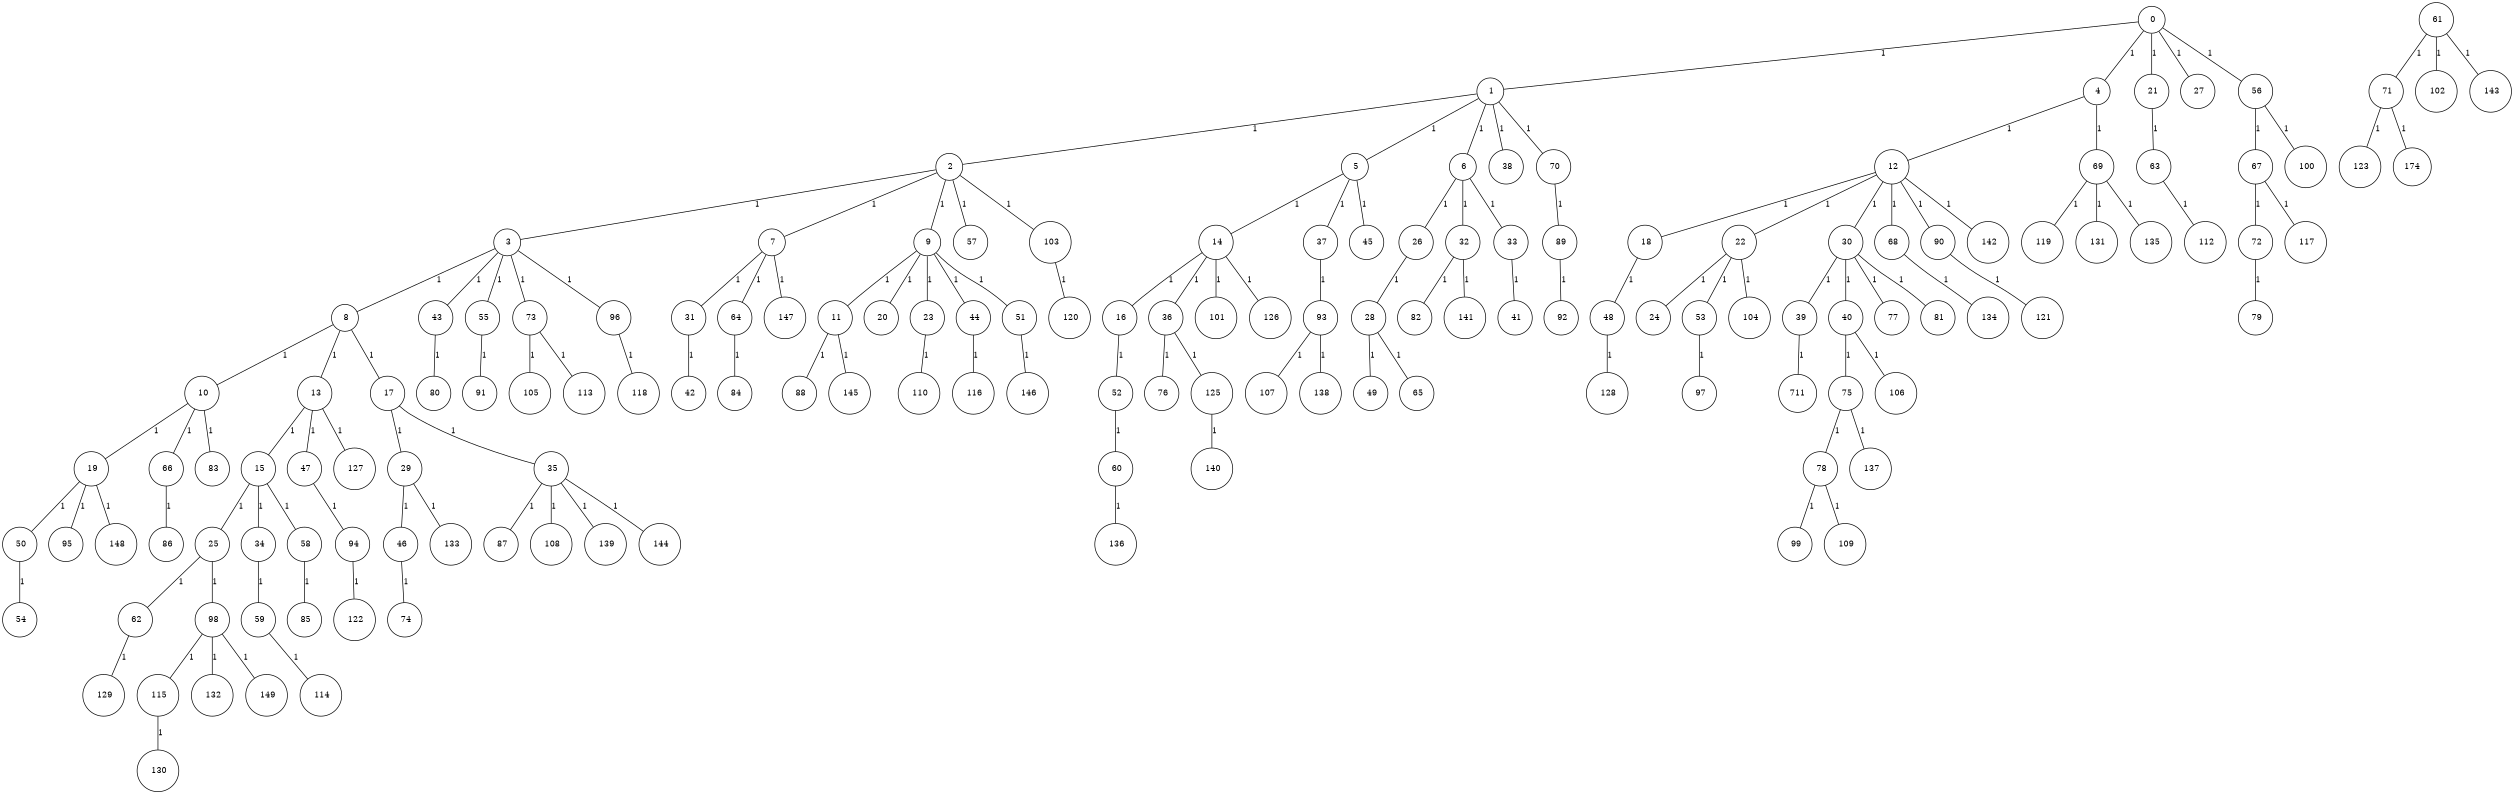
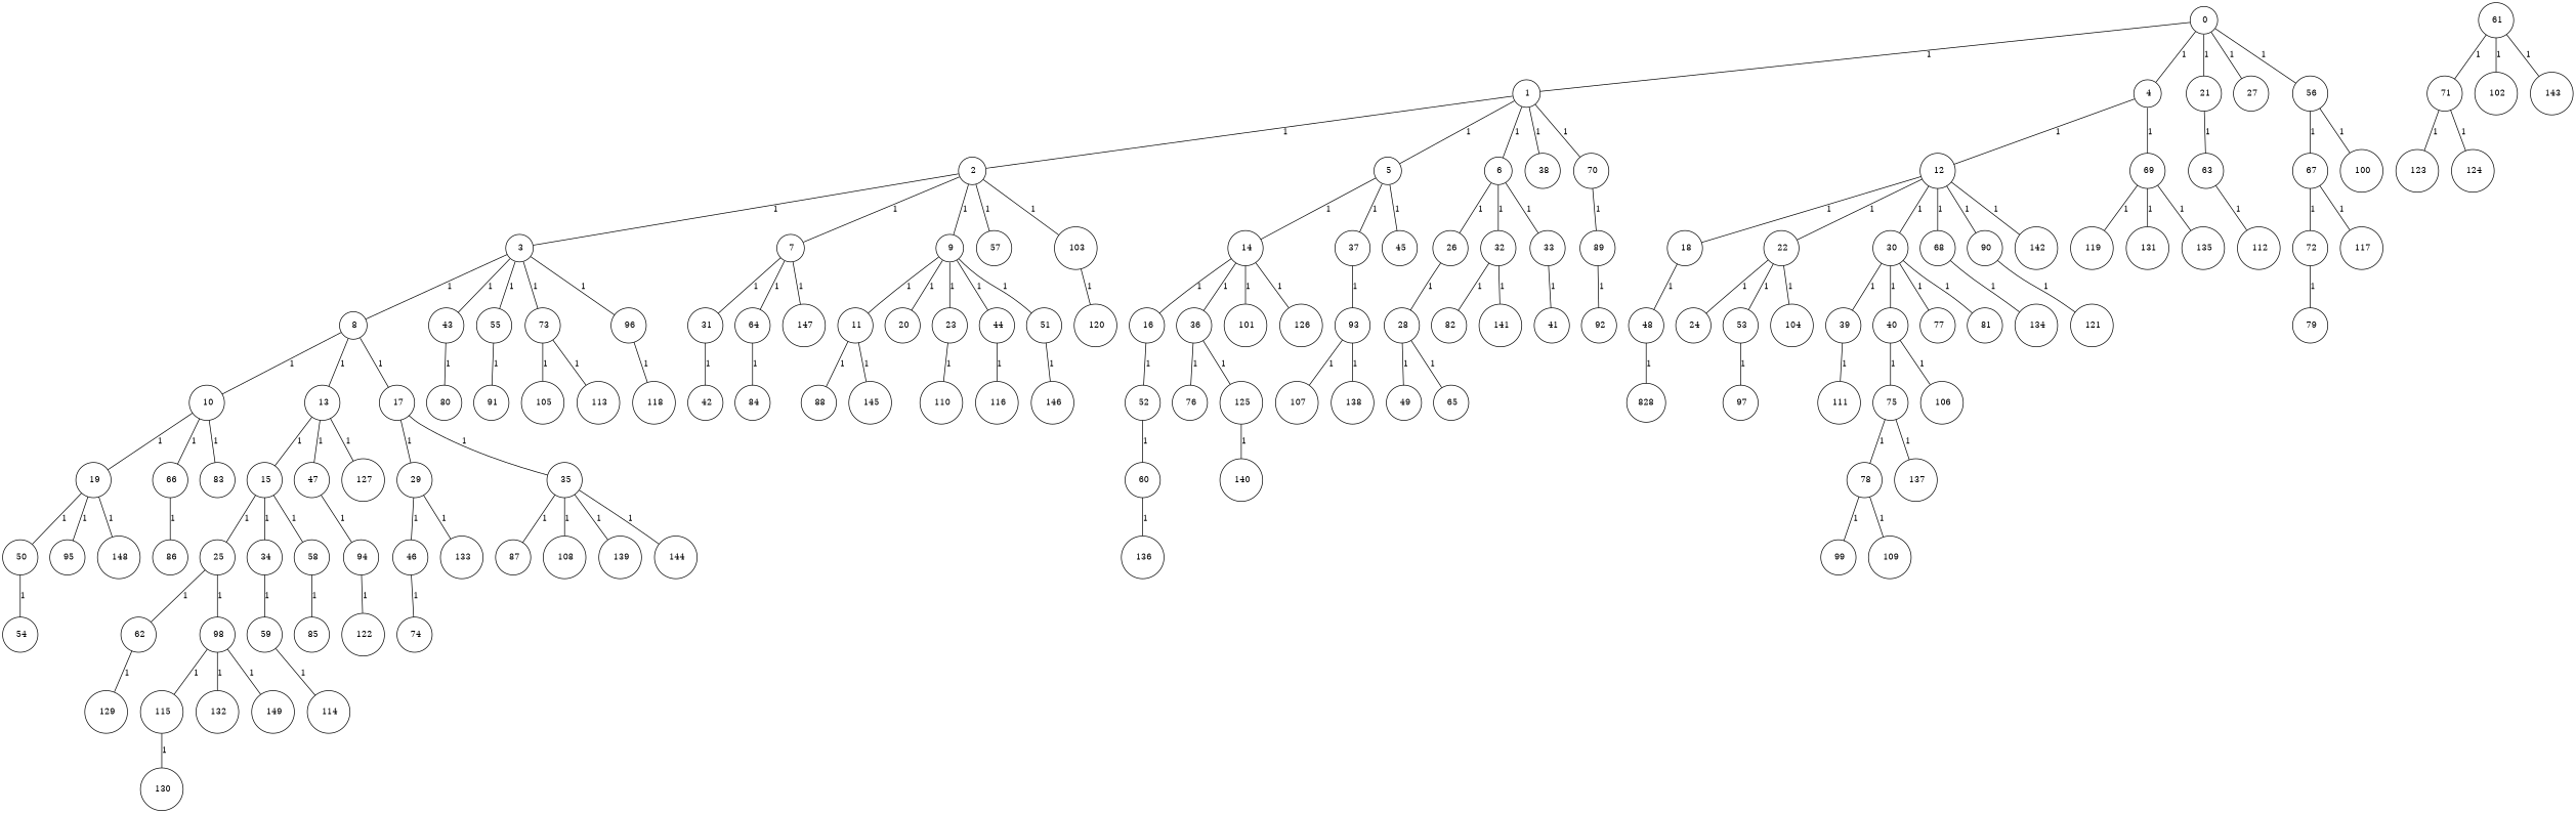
  graph {
    fixedsize="true;"
    fontname="DejaVu Serif"
    node [color=black fontname="DejaVu Serif" fontsize=12 hight=.12 shape=circle]
    edge [fontname="DejaVu Serif" fontsize=12]
    n1 [label=" 0" width=.12]
    n2 [label=" 1" width=.12]
    n3 [label=" 4" width=.12]
    n4 [label=" 21" width=.12]
    n5 [label=" 27" width=.12]
    n6 [label=" 56" width=.12]
    n7 [label=" 2" width=.12]
    n8 [label=" 5" width=.12]
    n9 [label=" 6" width=.12]
    n10 [label=" 38" width=.12]
    n11 [label=" 70" width=.12]
    n12 [label=" 12" width=.12]
    n13 [label=" 69" width=.12]
    n14 [label=" 63" width=.12]
    n15 [label=" 67" width=.12]
    n16 [label=" 100" width=.12]
    n17 [label=" 3" width=.12]
    n18 [label=" 7" width=.12]
    n19 [label=" 9" width=.12]
    n20 [label=" 57" width=.12]
    n21 [label=" 103" width=.12]
    n22 [label=" 14" width=.12]
    n23 [label=" 37" width=.12]
    n24 [label=" 45" width=.12]
    n25 [label=" 26" width=.12]
    n26 [label=" 32" width=.12]
    n27 [label=" 33" width=.12]
    n28 [label=" 89" width=.12]
    n29 [label=" 8" width=.12]
    n30 [label=" 43" width=.12]
    n31 [label=" 55" width=.12]
    n32 [label=" 73" width=.12]
    n33 [label=" 96" width=.12]
    n34 [label=" 31" width=.12]
    n35 [label=" 64" width=.12]
    n36 [label=" 147" width=.12]
    n37 [label=" 11" width=.12]
    n38 [label=" 20" width=.12]
    n39 [label=" 23" width=.12]
    n40 [label=" 44" width=.12]
    n41 [label=" 51" width=.12]
    n42 [label=" 120" width=.12]
    n43 [label=" 10" width=.12]
    n44 [label=" 13" width=.12]
    n45 [label=" 17" width=.12]
    n46 [label=" 80" width=.12]
    n47 [label=" 91" width=.12]
    n48 [label=" 105" width=.12]
    n49 [label=" 113" width=.12]
    n50 [label=" 118" width=.12]
    n51 [label=" 18" width=.12]
    n52 [label=" 22" width=.12]
    n53 [label=" 30" width=.12]
    n54 [label=" 68" width=.12]
    n55 [label=" 90" width=.12]
    n56 [label=" 142" width=.12]
    n57 [label=" 119" width=.12]
    n58 [label=" 131" width=.12]
    n59 [label=" 135" width=.12]
    n60 [label=" 16" width=.12]
    n61 [label=" 36" width=.12]
    n62 [label=" 101" width=.12]
    n63 [label=" 126" width=.12]
    n64 [label=" 93" width=.12]
    n65 [label=" 28" width=.12]
    n66 [label=" 82" width=.12]
    n67 [label=" 141" width=.12]
    n68 [label=" 41" width=.12]
    n69 [label=" 42" width=.12]
    n70 [label=" 84" width=.12]
    n71 [label=" 19" width=.12]
    n72 [label=" 66" width=.12]
    n73 [label=" 83" width=.12]
    n74 [label=" 15" width=.12]
    n75 [label=" 47" width=.12]
    n76 [label=" 127" width=.12]
    n77 [label=" 29" width=.12]
    n78 [label=" 35" width=.12]
    n79 [label=" 88" width=.12]
    n80 [label=" 145" width=.12]
    n81 [label=" 110" width=.12]
    n82 [label=" 116" width=.12]
    n83 [label=" 146" width=.12]
    n84 [label=" 50" width=.12]
    n85 [label=" 95" width=.12]
    n86 [label=" 148" width=.12]
    n87 [label=" 86" width=.12]
    n88 [label=" 48" width=.12]
    n89 [label=" 24" width=.12]
    n90 [label=" 53" width=.12]
    n91 [label=" 104" width=.12]
    n92 [label=" 39" width=.12]
    n93 [label=" 40" width=.12]
    n94 [label=" 77" width=.12]
    n95 [label=" 81" width=.12]
    n96 [label=" 134" width=.12]
    n97 [label=" 121" width=.12]
    n98 [label=" 25" width=.12]
    n99 [label=" 34" width=.12]
    n100 [label=" 58" width=.12]
    n101 [label=" 94" width=.12]
    n102 [label=" 52" width=.12]
    n103 [label=" 76" width=.12]
    n104 [label=" 125" width=.12]
    n105 [label=" 62" width=.12]
    n106 [label=" 98" width=.12]
    n107 [label=" 59" width=.12]
    n108 [label=" 85" width=.12]
    n109 [label=" 60" width=.12]
    n110 [label=" 46" width=.12]
    n111 [label=" 133" width=.12]
    n112 [label=" 87" width=.12]
    n113 [label=" 108" width=.12]
    n114 [label=" 139" width=.12]
    n115 [label=" 144" width=.12]
-   n116 [label=" 128" width=.12]
+   n116 [label=828 width=.12]
    n117 [label=" 54" width=.12]
    n118 [label=" 112" width=.12]
    n119 [label=" 97" width=.12]
    n120 [label=" 129" width=.12]
    n121 [label=" 115" width=.12]
    n122 [label=" 132" width=.12]
    n123 [label=" 149" width=.12]
    n124 [label=" 49" width=.12]
    n125 [label=" 65" width=.12]
    n126 [label=" 74" width=.12]
-   n127 [label=711 width=.12]
+   n127 [label=" 111" width=.12]
    n128 [label=" 75" width=.12]
    n129 [label=" 106" width=.12]
    n130 [label=" 114" width=.12]
    n131 [label=" 140" width=.12]
    n132 [label=" 107" width=.12]
    n133 [label=" 138" width=.12]
    n134 [label=" 78" width=.12]
    n135 [label=" 137" width=.12]
    n136 [label=" 61" width=.12]
    n137 [label=" 71" width=.12]
    n138 [label=" 102" width=.12]
    n139 [label=" 143" width=.12]
    n140 [label=" 122" width=.12]
    n141 [label=" 136" width=.12]
    n142 [label=" 72" width=.12]
    n143 [label=" 117" width=.12]
    n144 [label=" 123" width=.12]
-   n145 [label=174 width=.12]
+   n145 [label=" 124" width=.12]
    n146 [label=" 79" width=.12]
    n147 [label=" 92" width=.12]
    n148 [label=" 99" width=.12]
    n149 [label=" 109" width=.12]
    n150 [label=" 130" width=.12]
    n1 -- n2 [label=1]
    n1 -- n3 [label=1]
    n1 -- n4 [label=1]
    n1 -- n5 [label=1]
    n1 -- n6 [label=1]
    n2 -- n7 [label=1]
    n2 -- n8 [label=1]
    n2 -- n9 [label=1]
    n2 -- n10 [label=1]
    n2 -- n11 [label=1]
    n3 -- n12 [label=1]
    n3 -- n13 [label=1]
    n4 -- n14 [label=1]
    n6 -- n15 [label=1]
    n6 -- n16 [label=1]
    n7 -- n17 [label=1]
    n7 -- n18 [label=1]
    n7 -- n19 [label=1]
    n7 -- n20 [label=1]
    n7 -- n21 [label=1]
    n8 -- n22 [label=1]
    n8 -- n23 [label=1]
    n8 -- n24 [label=1]
    n9 -- n25 [label=1]
    n9 -- n26 [label=1]
    n9 -- n27 [label=1]
    n11 -- n28 [label=1]
    n12 -- n51 [label=1]
    n12 -- n52 [label=1]
    n12 -- n53 [label=1]
    n12 -- n54 [label=1]
    n12 -- n55 [label=1]
    n12 -- n56 [label=1]
    n13 -- n57 [label=1]
    n13 -- n58 [label=1]
    n13 -- n59 [label=1]
    n14 -- n118 [label=1]
    n15 -- n142 [label=1]
    n15 -- n143 [label=1]
    n17 -- n29 [label=1]
    n17 -- n30 [label=1]
    n17 -- n31 [label=1]
    n17 -- n32 [label=1]
    n17 -- n33 [label=1]
    n18 -- n34 [label=1]
    n18 -- n35 [label=1]
    n18 -- n36 [label=1]
    n19 -- n37 [label=1]
    n19 -- n38 [label=1]
    n19 -- n39 [label=1]
    n19 -- n40 [label=1]
    n19 -- n41 [label=1]
    n21 -- n42 [label=1]
    n22 -- n60 [label=1]
    n22 -- n61 [label=1]
    n22 -- n62 [label=1]
    n22 -- n63 [label=1]
    n23 -- n64 [label=1]
    n25 -- n65 [label=1]
    n26 -- n66 [label=1]
    n26 -- n67 [label=1]
    n27 -- n68 [label=1]
    n28 -- n147 [label=1]
    n29 -- n43 [label=1]
    n29 -- n44 [label=1]
    n29 -- n45 [label=1]
    n30 -- n46 [label=1]
    n31 -- n47 [label=1]
    n32 -- n48 [label=1]
    n32 -- n49 [label=1]
    n33 -- n50 [label=1]
    n34 -- n69 [label=1]
    n35 -- n70 [label=1]
    n37 -- n79 [label=1]
    n37 -- n80 [label=1]
    n39 -- n81 [label=1]
    n40 -- n82 [label=1]
    n41 -- n83 [label=1]
    n43 -- n71 [label=1]
    n43 -- n72 [label=1]
    n43 -- n73 [label=1]
    n44 -- n74 [label=1]
    n44 -- n75 [label=1]
    n44 -- n76 [label=1]
    n45 -- n77 [label=1]
    n45 -- n78 [label=1]
    n51 -- n88 [label=1]
    n52 -- n89 [label=1]
    n52 -- n90 [label=1]
    n52 -- n91 [label=1]
    n53 -- n92 [label=1]
    n53 -- n93 [label=1]
    n53 -- n94 [label=1]
    n53 -- n95 [label=1]
    n54 -- n96 [label=1]
    n55 -- n97 [label=1]
    n60 -- n102 [label=1]
    n61 -- n103 [label=1]
    n61 -- n104 [label=1]
    n64 -- n132 [label=1]
    n64 -- n133 [label=1]
    n65 -- n124 [label=1]
    n65 -- n125 [label=1]
    n71 -- n84 [label=1]
    n71 -- n85 [label=1]
    n71 -- n86 [label=1]
    n72 -- n87 [label=1]
    n74 -- n98 [label=1]
    n74 -- n99 [label=1]
    n74 -- n100 [label=1]
    n75 -- n101 [label=1]
    n77 -- n110 [label=1]
    n77 -- n111 [label=1]
    n78 -- n112 [label=1]
    n78 -- n113 [label=1]
    n78 -- n114 [label=1]
    n78 -- n115 [label=1]
    n84 -- n117 [label=1]
    n88 -- n116 [label=1]
    n90 -- n119 [label=1]
    n92 -- n127 [label=1]
    n93 -- n128 [label=1]
    n93 -- n129 [label=1]
    n98 -- n105 [label=1]
    n98 -- n106 [label=1]
    n99 -- n107 [label=1]
    n100 -- n108 [label=1]
    n101 -- n140 [label=1]
    n102 -- n109 [label=1]
    n104 -- n131 [label=1]
    n105 -- n120 [label=1]
    n106 -- n121 [label=1]
    n106 -- n122 [label=1]
    n106 -- n123 [label=1]
    n107 -- n130 [label=1]
    n109 -- n141 [label=1]
    n110 -- n126 [label=1]
    n121 -- n150 [label=1]
    n128 -- n134 [label=1]
    n128 -- n135 [label=1]
    n134 -- n148 [label=1]
    n134 -- n149 [label=1]
    n136 -- n137 [label=1]
    n136 -- n138 [label=1]
    n136 -- n139 [label=1]
    n137 -- n144 [label=1]
    n137 -- n145 [label=1]
    n142 -- n146 [label=1]
  }
